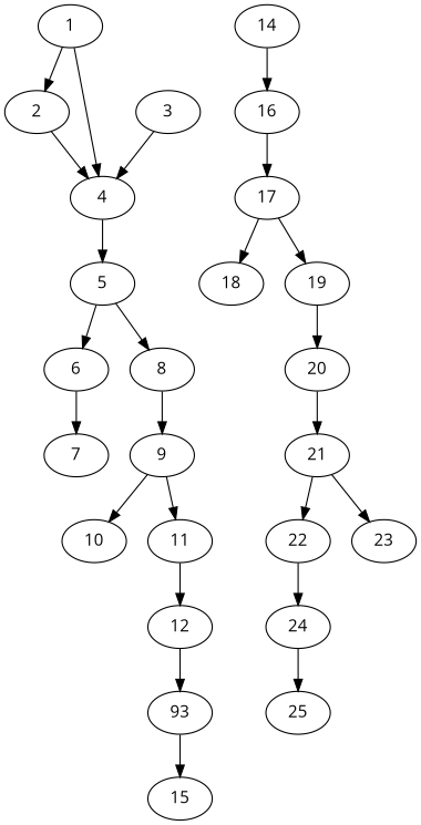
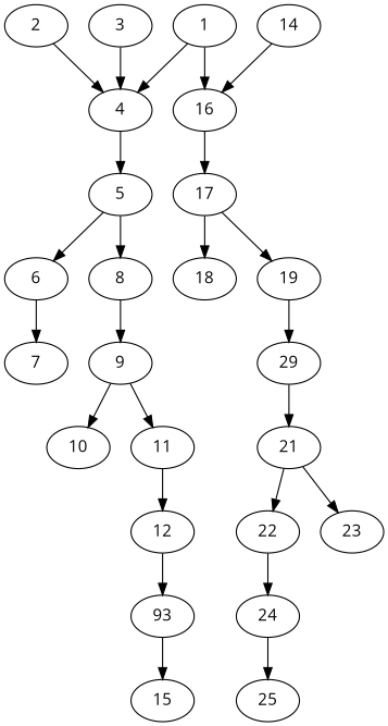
  digraph {
    fontname="Open Sans"
    node [alpha=0.08 fontname="Open Sans"]
    edge [fontname="Open Sans"]
    1 [alpha=0.05 expect_size=9985024]
    2 [alpha=0.01 expect_size=5744640]
    4 [expect_size=26762240]
    3 [alpha=0.04 expect_size=22630400]
    5 [expect_size=35334144]
    6 [alpha=0.12 expect_size=9583616]
    8 [alpha=0.19 expect_size=32093184]
    7 [alpha=0.02 expect_size=15576064]
    9 [alpha=0.20 expect_size=37316608]
    10 [alpha=0.05 expect_size=49975296]
    11 [alpha=0.14 expect_size=8539136]
    12 [alpha=0.02 expect_size=20339712]
    n13 [alpha=0.04 expect_size=22625280 label=93]
    15 [alpha=0.16 expect_size=49266688]
    14 [alpha=0.12 expect_size=31538176]
    16 [alpha=0.06 expect_size=20166656]
    17 [alpha=0.19 expect_size=47425536]
    18 [alpha=0.07 expect_size=52321280]
    19 [alpha=0.15 expect_size=50555904]
-   20 [alpha=0.15 expect_size=49789952]
+   20 [alpha=0.15 expect_size=49789952 label=29]
    21 [alpha=0.17 expect_size=15299584]
    22 [alpha=0.20 expect_size=47888384]
    23 [alpha=0.09 expect_size=6171648]
    24 [expect_size=16696320]
    25 [alpha=0.20 expect_size=45080576]
-   1 -> 2
+   1 -> 16
    1 -> 4
    2 -> 4
    4 -> 5
    3 -> 4
    5 -> 6
    5 -> 8
    6 -> 7
    8 -> 9
    9 -> 10
    9 -> 11
    11 -> 12
    12 -> n13
    n13 -> 15
    14 -> 16
    16 -> 17
    17 -> 18
    17 -> 19
    19 -> 20
    20 -> 21
    21 -> 22
    21 -> 23
    22 -> 24
    24 -> 25
  }
